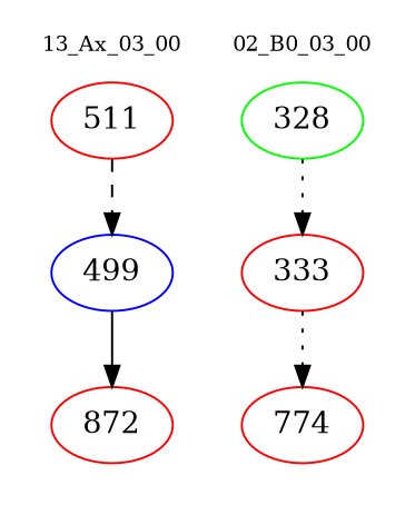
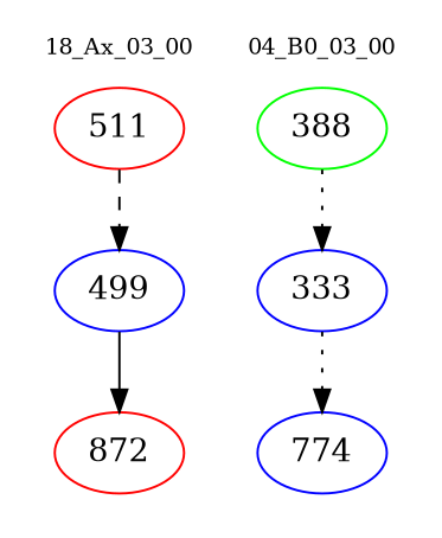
  digraph {
    node [color=red]
    edge [color=black style=dotted]
    n1 [label=511]
    n2 [color=blue label=499]
    n3 [label=872]
-   n4 [color=green label=328]
-   n5 [label=333]
-   n6 [label=774]
+   n4 [color=green label=388]
+   n5 [color=blue label=333]
+   n6 [color=blue label=774]
    subgraph cluster_1 {
      color=white
      fontsize=10
-     label="13_Ax_03_00"
+     label="18_Ax_03_00"
      n1
      n2
      n3
    }
    subgraph cluster_2 {
      color=white
      fontsize=10
-     label="02_B0_03_00"
+     label="04_B0_03_00"
      n4
      n5
      n6
    }
    n1 -> n2 [style=dashed]
    n2 -> n3 [style=solid]
    n4 -> n5
    n5 -> n6
  }
